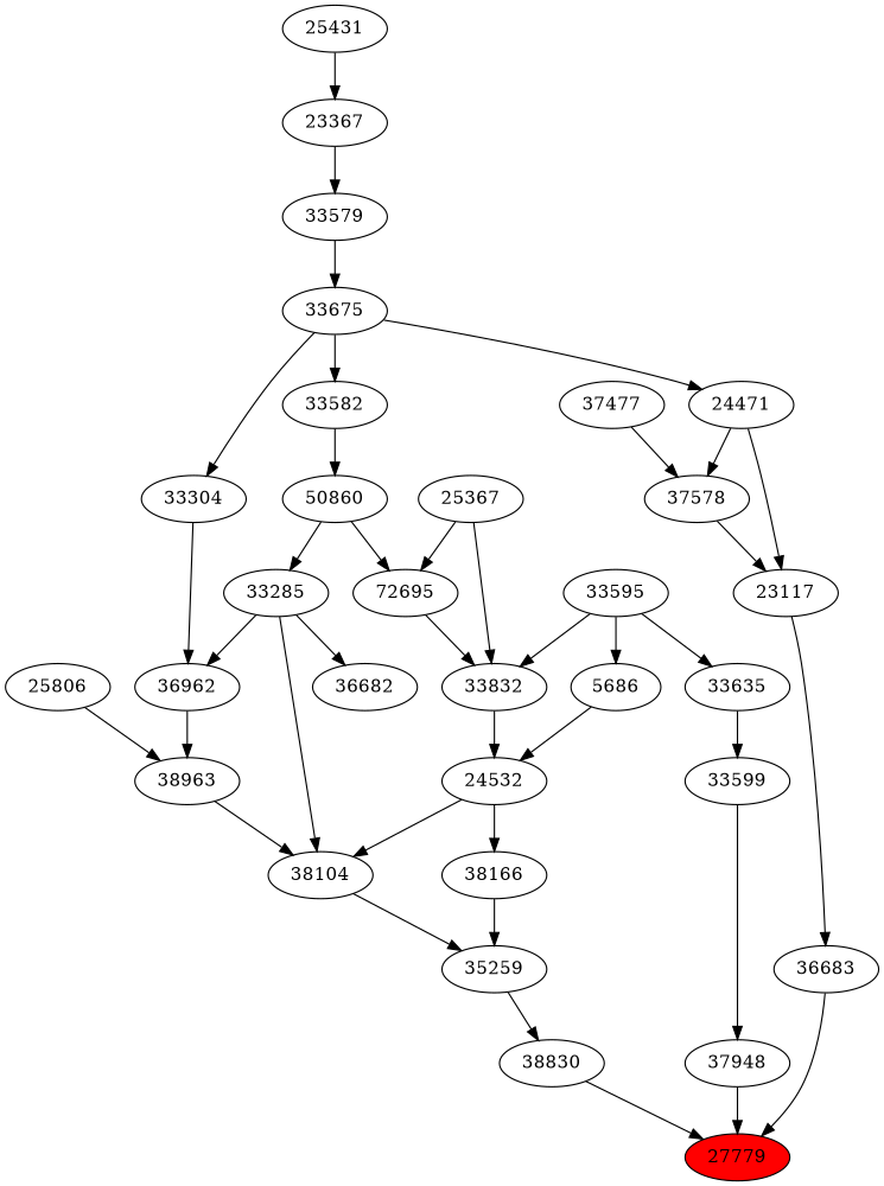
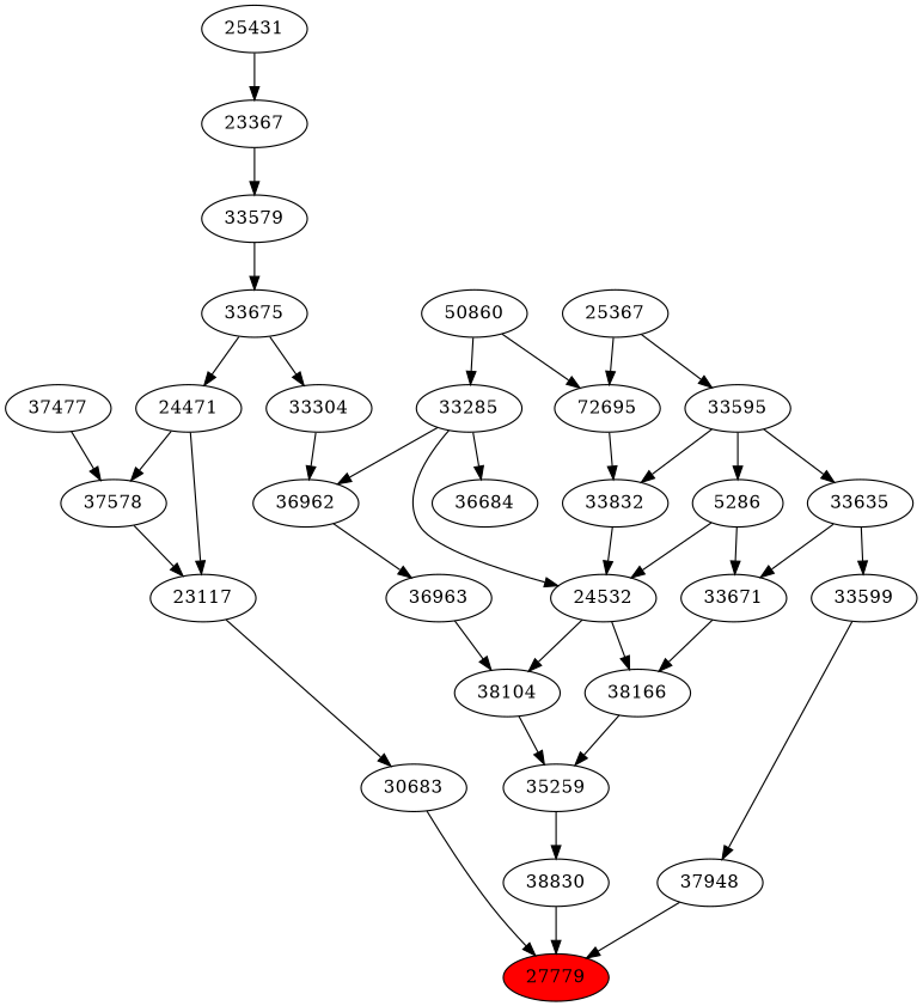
  strict digraph {
    n1 [fillcolor=red label=27779 style=filled]
-   n2 [label=36683]
+   n2 [label=30683]
    n3 [label=38830]
    n4 [label=37948]
-   n5 [label=36682]
+   n5 [label=36684]
    n6 [label=23117]
    n7 [label=35259]
    n8 [label=33599]
    n9 [label=33285]
    n10 [label=24532]
    n11 [label=36962]
    n12 [label=38104]
    n13 [label=38166]
-   n14 [label=38963]
+   n14 [label=36963]
    n15 [label=37578]
    n16 [label=24471]
    n17 [label=33635]
+   n18 [label=33671]
    n19 [label=50860]
    n20 [label=72695]
    n21 [label=33832]
    n22 [label=37477]
    n23 [label=33675]
-   n24 [label=33582]
    n25 [label=33304]
    n26 [label=33595]
-   n27 [label=5686]
+   n27 [label=5286]
    n28 [label=25367]
    n29 [label=33579]
-   n30 [label=25806]
    n31 [label=23367]
    n32 [label=25431]
    n2 -> n1
    n3 -> n1
    n4 -> n1
    n6 -> n2
    n7 -> n3
    n8 -> n4
    n9 -> n5
-   n9 -> n12
+   n9 -> n10
    n9 -> n11
    n10 -> n12
    n10 -> n13
    n11 -> n14
    n12 -> n7
    n13 -> n7
    n14 -> n12
    n15 -> n6
    n16 -> n6
    n16 -> n15
    n17 -> n8
+   n17 -> n18
+   n18 -> n13
    n19 -> n9
    n19 -> n20
    n20 -> n21
    n21 -> n10
    n22 -> n15
    n23 -> n16
-   n23 -> n24
    n23 -> n25
-   n24 -> n19
    n25 -> n11
    n26 -> n17
    n26 -> n21
    n26 -> n27
    n27 -> n10
+   n27 -> n18
    n28 -> n20
-   n28 -> n21
+   n28 -> n26
    n29 -> n23
-   n30 -> n14
    n31 -> n29
    n32 -> n31
  }
